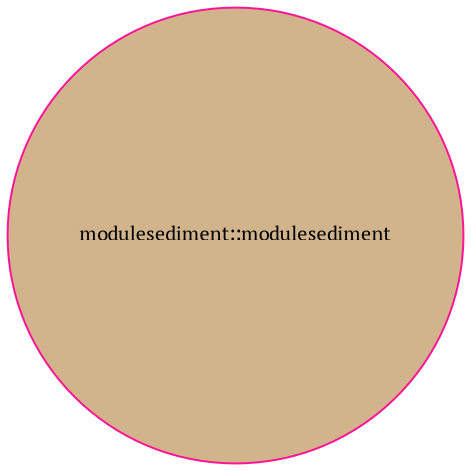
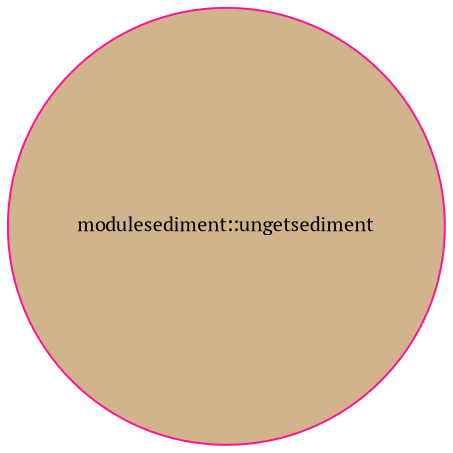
  digraph {
    rankdir=LR
    fontname="PT Serif"
-   n1 [color=deeppink fillcolor=tan fontname="PT Serif" fontsize=10 height=0.2 label="modulesediment::modulesediment" shape=circle style=filled width=0.4]
+   n1 [color=deeppink fillcolor=tan fontname="PT Serif" fontsize=10 height=0.2 label="modulesediment::ungetsediment" shape=circle style=filled width=0.4]
  }
